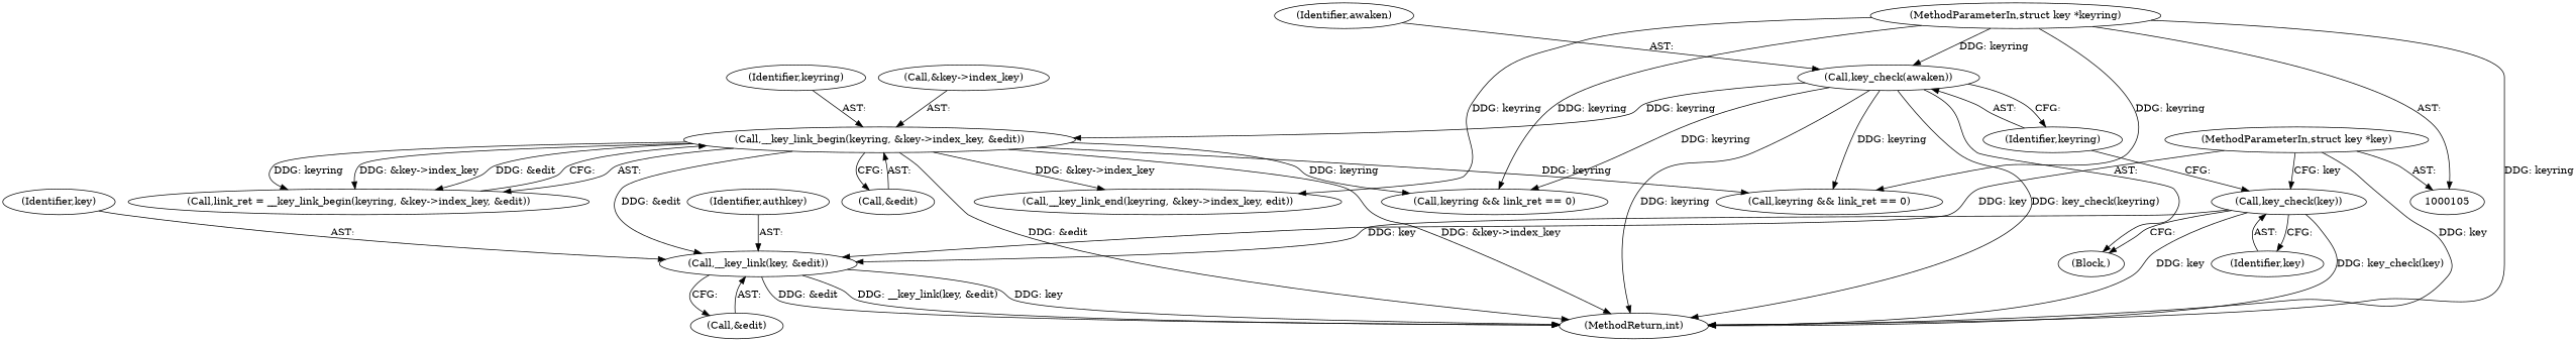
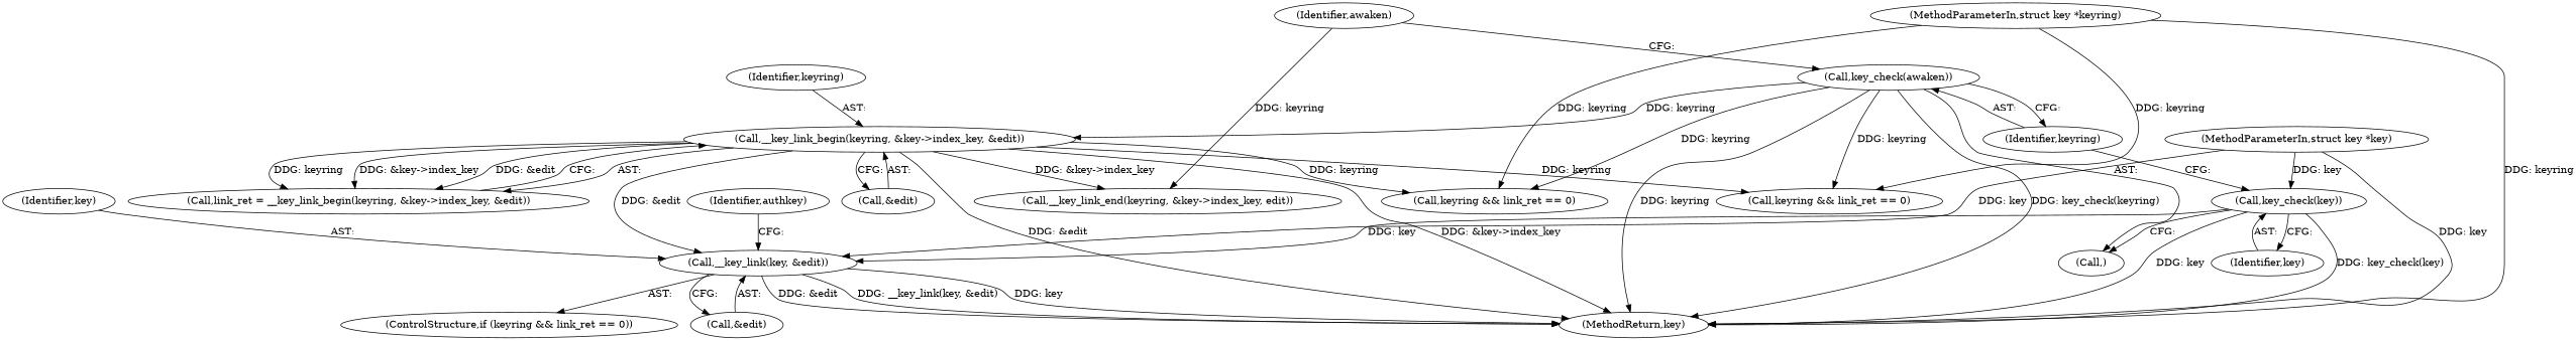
  digraph {
    n1 [label="(Call,__key_link(key, &edit))"]
    n2 [label="(Call,&edit)"]
-   n3 [label="(MethodReturn,int)"]
+   n3 [label="(MethodReturn,key)"]
+   n4 [label="(ControlStructure,if (keyring && link_ret == 0))"]
    n5 [label="(Call,key_check(key))"]
    n6 [label="(Identifier,key)"]
-   n7 [label="(Block,)"]
+   n7 [label="(Call,)"]
    n8 [label="(MethodParameterIn,struct key *key)"]
-   1000105
    n10 [label="(Call,__key_link_begin(keyring, &key->index_key, &edit))"]
    n11 [label="(Call,keyring && link_ret == 0)"]
    n12 [label="(Call,__key_link_end(keyring, &key->index_key, edit))"]
    n13 [label="(Call,&edit)"]
    n14 [label="(Call,keyring && link_ret == 0)"]
    n15 [label="(Call,link_ret = __key_link_begin(keyring, &key->index_key, &edit))"]
    n16 [label="(Call,key_check(awaken))"]
    n17 [label="(Identifier,keyring)"]
    n18 [label="(MethodParameterIn,struct key *keyring)"]
    n19 [label="(Identifier,awaken)"]
    n20 [label="(Identifier,authkey)"]
-   n21 [label="(Call,&key->index_key)"]
    n22 [label="(Identifier,keyring)"]
    n23 [label="(Identifier,key)"]
    n1 -> n2 [label="CFG: "]
    n1 -> n3 [label="DDG: __key_link(key, &edit)"]
    n1 -> n3 [label="DDG: key"]
    n1 -> n3 [label="DDG: &edit"]
+   n1 -> n4 [label="AST: "]
    n2 -> n1 [label="AST: "]
    n5 -> n1 [label="DDG: key"]
    n5 -> n3 [label="DDG: key"]
    n5 -> n3 [label="DDG: key_check(key)"]
    n5 -> n6 [label="CFG: "]
    n5 -> n7 [label="CFG: "]
    n6 -> n5 [label="AST: "]
    n8 -> n1 [label="DDG: key"]
    n8 -> n3 [label="DDG: key"]
-   n8 -> n5 [label="CFG: key"]
-   n8 -> 1000105 [label="AST: "]
+   n8 -> n5 [label="DDG: key"]
    n10 -> n1 [label="DDG: &edit"]
    n10 -> n3 [label="DDG: &edit"]
    n10 -> n3 [label="DDG: &key->index_key"]
    n10 -> n11 [label="DDG: keyring"]
    n10 -> n12 [label="DDG: &key->index_key"]
    n10 -> n13 [label="CFG: "]
    n10 -> n14 [label="DDG: keyring"]
    n10 -> n15 [label="AST: "]
    n10 -> n15 [label="DDG: keyring"]
    n10 -> n15 [label="DDG: &key->index_key"]
    n10 -> n15 [label="DDG: &edit"]
    n13 -> n10 [label="AST: "]
    n15 -> n10 [label="CFG: "]
    n16 -> n3 [label="DDG: keyring"]
    n16 -> n3 [label="DDG: key_check(keyring)"]
    n16 -> n7 [label="AST: "]
    n16 -> n10 [label="DDG: keyring"]
    n16 -> n11 [label="DDG: keyring"]
    n16 -> n14 [label="DDG: keyring"]
    n16 -> n17 [label="CFG: "]
    n17 -> n5 [label="CFG: "]
    n17 -> n16 [label="AST: "]
    n18 -> n3 [label="DDG: keyring"]
-   n18 -> 1000105 [label="AST: "]
    n18 -> n11 [label="DDG: keyring"]
-   n18 -> n12 [label="DDG: keyring"]
+   n19 -> n12 [label="DDG: keyring"]
    n18 -> n14 [label="DDG: keyring"]
-   n18 -> n16 [label="DDG: keyring"]
-   n19 -> n16 [label="AST: "]
-   n20 -> n1 [label="AST: "]
-   n21 -> n10 [label="AST: "]
+   n19 -> n16 [label="CFG: "]
+   n20 -> n1 [label="CFG: "]
    n22 -> n10 [label="AST: "]
    n23 -> n1 [label="AST: "]
  }
